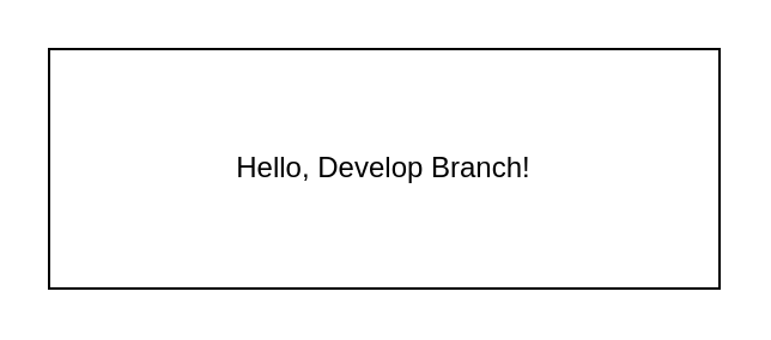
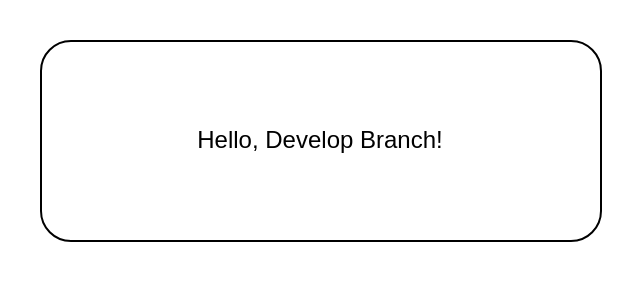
  <mxCell id="0" />
  <mxCell id="1" parent="0" />
- <mxCell id="2" value="Hello, Develop Branch!" style="whiteSpace=wrap;html=1;rounded=0;" vertex="1" parent="1"><mxGeometry x="20" y="20" width="280" height="100" as="geometry" /></mxCell>
+ <mxCell id="2" value="Hello, Develop Branch!" style="rounded=1;whiteSpace=wrap;html=1;" vertex="1" parent="1"><mxGeometry x="20" y="20" width="280" height="100" as="geometry" /></mxCell>
